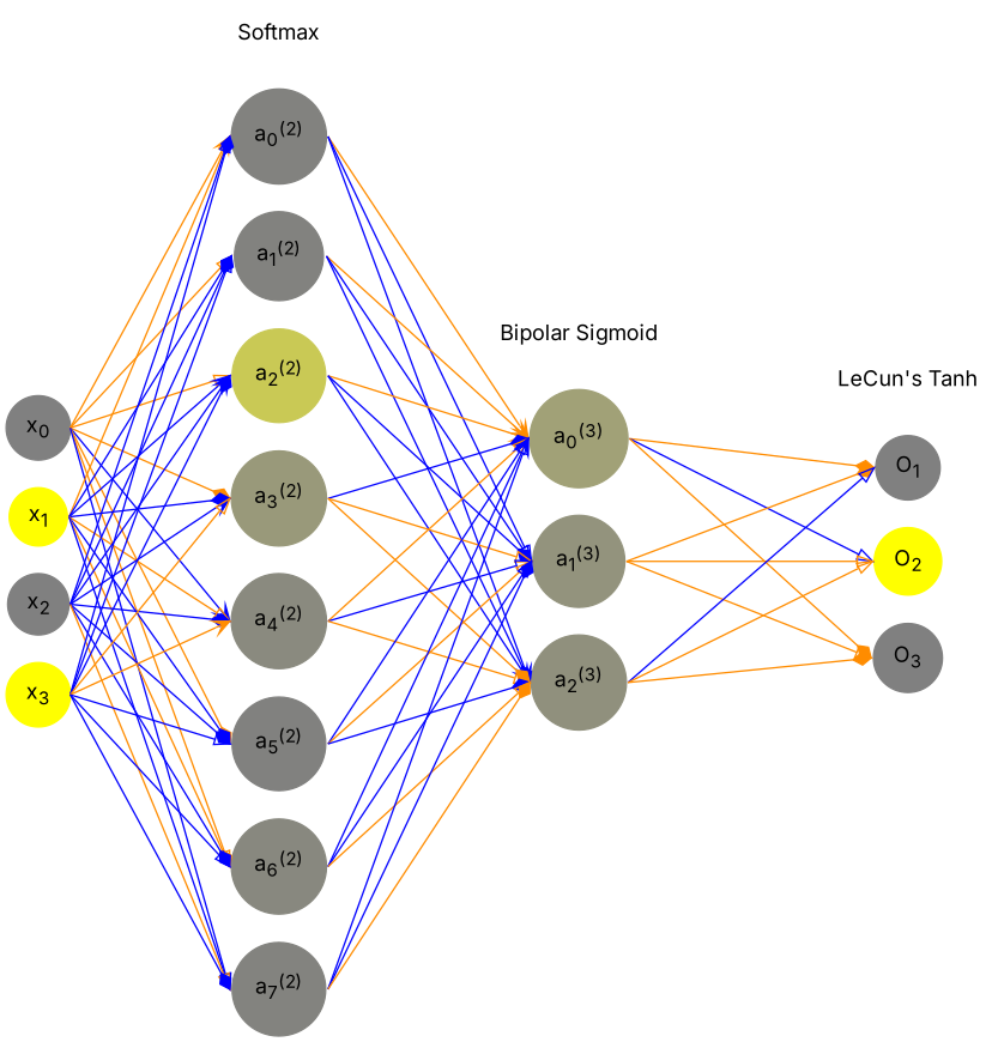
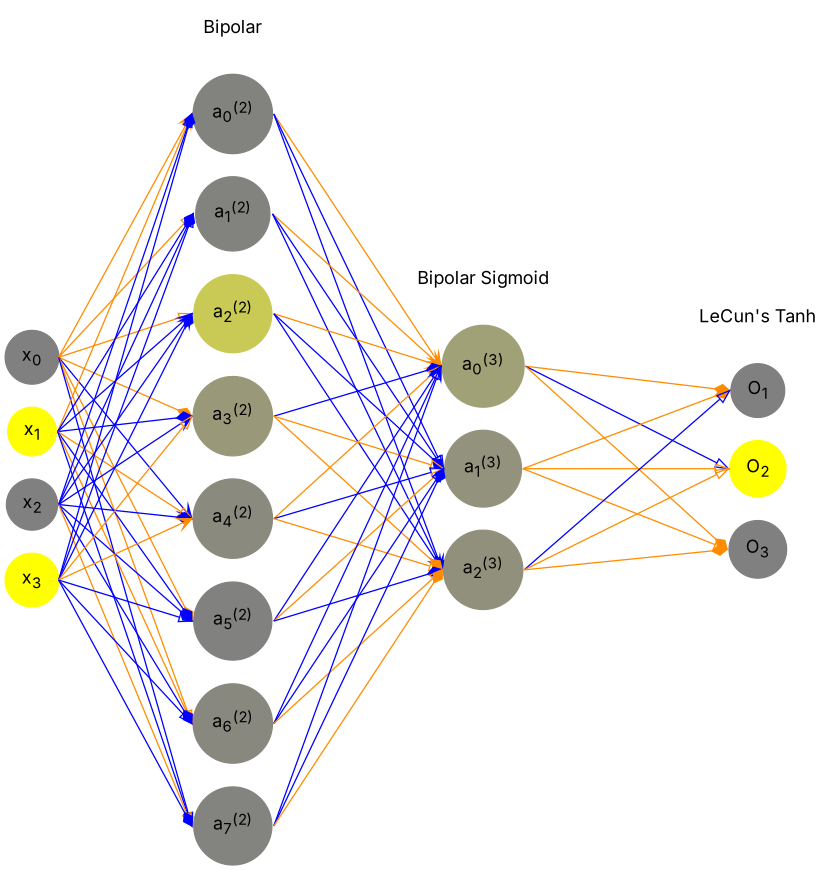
  digraph {
    rankdir=LR
    ranksep=1.4
    splines=false
    fontname=Inter
    node [color="0.1667, 0.0, 0.5" fillcolor="0.1667, 0.0, 0.5" shape=circle style=filled fontname=Inter]
    edge [headport=w style=solid tailport=e fontname=Inter color=blue arrowhead=onormal]
    n1 [label=<x<sub>0</sub>>]
    n2 [color="0.1667, 1.0, 1.0" fillcolor="0.1667, 1.0, 1.0" label=<x<sub>1</sub>>]
    n3 [label=<x<sub>2</sub>>]
    n4 [color="0.1667, 1.0, 1.0" fillcolor="0.1667, 1.0, 1.0" label=<x<sub>3</sub>>]
    n5 [color="0.1667, 0.023207, 0.511603" fillcolor="0.1667, 0.023207, 0.511603" label=<a<sub>0</sub><sup>(2)</sup>>]
    n6 [color="0.1667, 0.017595, 0.508797" fillcolor="0.1667, 0.017595, 0.508797" label=<a<sub>1</sub><sup>(2)</sup>>]
    n7 [color="0.1667, 0.573369, 0.786684" fillcolor="0.1667, 0.573369, 0.786684" label=<a<sub>2</sub><sup>(2)</sup>>]
    n8 [color="0.1667, 0.198398, 0.599199" fillcolor="0.1667, 0.198398, 0.599199" label=<a<sub>3</sub><sup>(2)</sup>>]
    n9 [color="0.1667, 0.081994, 0.540997" fillcolor="0.1667, 0.081994, 0.540997" label=<a<sub>4</sub><sup>(2)</sup>>]
    n10 [color="0.1667, 0.011170, 0.505585" fillcolor="0.1667, 0.011170, 0.505585" label=<a<sub>5</sub><sup>(2)</sup>>]
    n11 [color="0.1667, 0.069796, 0.534898" fillcolor="0.1667, 0.069796, 0.534898" label=<a<sub>6</sub><sup>(2)</sup>>]
    n12 [color="0.1667, 0.024472, 0.512236" fillcolor="0.1667, 0.024472, 0.512236" label=<a<sub>7</sub><sup>(2)</sup>>]
    n13 [color="0.1667, 0.264828, 0.632414" fillcolor="0.1667, 0.264828, 0.632414" label=<a<sub>0</sub><sup>(3)</sup>>]
    n14 [color="0.1667, 0.149772, 0.574886" fillcolor="0.1667, 0.149772, 0.574886" label=<a<sub>1</sub><sup>(3)</sup>>]
    n15 [color="0.1667, 0.127352, 0.563676" fillcolor="0.1667, 0.127352, 0.563676" label=<a<sub>2</sub><sup>(3)</sup>>]
    n16 [label=<O<sub>1</sub>>]
    n17 [color="0.1667, 1.0, 1.0" fillcolor="0.1667, 1.0, 1.0" label=<O<sub>2</sub>>]
    n18 [label=<O<sub>3</sub>>]
-   n19 [label=Softmax shape=plaintext color=gray40 fillcolor="" style=""]
+   n19 [label=Bipolar shape=plaintext color=gray40 fillcolor="" style=""]
    n20 [label="Bipolar Sigmoid" shape=plaintext color=gray40 fillcolor="" style=""]
    n21 [label="LeCun's Tanh" shape=plaintext color=gray40 fillcolor="" style=""]
    subgraph sub_1 {
      n1
    }
    subgraph sub_2 {
      n2
    }
    subgraph sub_3 {
      n3
    }
    subgraph sub_4 {
      n4
    }
    subgraph sub_5 {
      n5
    }
    subgraph sub_6 {
      n6
    }
    subgraph sub_7 {
      n7
    }
    subgraph sub_8 {
      n8
    }
    subgraph sub_9 {
      n9
    }
    subgraph sub_10 {
      n10
    }
    subgraph sub_11 {
      n11
    }
    subgraph sub_12 {
      n12
    }
    subgraph sub_13 {
      n13
    }
    subgraph sub_14 {
      n14
    }
    subgraph sub_15 {
      n15
    }
    subgraph sub_16 {
      n16
    }
    subgraph sub_17 {
      n17
    }
    subgraph sub_18 {
      n18
    }
    subgraph sub_19 {
      rank=same
      n1
      n2
      n3
      n4
    }
    subgraph sub_20 {
      rank=same
      n5
      n6
      n7
      n8
      n9
      n10
      n11
      n12
    }
    subgraph sub_21 {
      rank=same
      n13
      n14
      n15
    }
    subgraph sub_22 {
      rank=same
      n16
      n17
      n18
    }
    subgraph sub_23 {
      rank=same
      n5
      n19
    }
    subgraph sub_24 {
      rank=same
      n13
      n20
    }
    subgraph sub_25 {
      rank=same
      n16
      n21
    }
    n1 -> n2 [style=invis color="" arrowhead=""]
    n1 -> n5 [color=darkorange arrowhead=vee]
    n1 -> n6 [color=darkorange]
    n1 -> n7 [color=darkorange]
    n1 -> n8 [color=darkorange arrowhead=diamond]
    n1 -> n9 [arrowhead=vee]
    n1 -> n10 [color=darkorange arrowhead=diamond]
    n1 -> n11 [color=darkorange]
    n1 -> n12
    n2 -> n3 [style=invis color="" arrowhead=""]
    n2 -> n5 [color=darkorange]
    n2 -> n6 [arrowhead=diamond]
    n2 -> n7 [arrowhead=vee]
    n2 -> n8 [arrowhead=diamond]
    n2 -> n9 [color=darkorange]
    n2 -> n10 [arrowhead=diamond]
    n2 -> n11 [color=darkorange arrowhead=diamond]
    n2 -> n12
    n3 -> n4 [style=invis color="" arrowhead=""]
    n3 -> n5
    n3 -> n6 [arrowhead=diamond]
    n3 -> n7 [arrowhead=vee]
    n3 -> n8 [arrowhead=vee]
    n3 -> n9 [arrowhead=diamond]
    n3 -> n10 [arrowhead=diamond]
    n3 -> n11 [arrowhead=diamond]
    n3 -> n12 [color=darkorange]
    n4 -> n5 [arrowhead=diamond]
    n4 -> n6
    n4 -> n7 [arrowhead=diamond]
    n4 -> n8 [color=darkorange]
    n4 -> n9 [color=darkorange arrowhead=vee]
    n4 -> n10
    n4 -> n11
    n4 -> n12 [arrowhead=diamond]
    n5 -> n6 [style=invis color="" arrowhead=""]
    n5 -> n13 [color=darkorange arrowhead=vee]
    n5 -> n14
    n5 -> n15 [arrowhead=vee]
    n6 -> n7 [style=invis color="" arrowhead=""]
    n6 -> n13 [color=darkorange arrowhead=vee]
    n6 -> n14
    n6 -> n15 [arrowhead=diamond]
    n7 -> n8 [style=invis color="" arrowhead=""]
    n7 -> n13 [color=darkorange arrowhead=vee]
    n7 -> n14 [arrowhead=diamond]
    n7 -> n15 [arrowhead=vee]
    n8 -> n9 [style=invis color="" arrowhead=""]
    n8 -> n13 [arrowhead=diamond]
    n8 -> n14 [color=darkorange]
    n8 -> n15 [color=darkorange arrowhead=diamond]
    n9 -> n10 [style=invis color="" arrowhead=""]
    n9 -> n13 [color=darkorange]
    n9 -> n14
    n9 -> n15 [color=darkorange]
    n10 -> n11 [style=invis color="" arrowhead=""]
    n10 -> n13
    n10 -> n14 [color=darkorange]
    n10 -> n15 [arrowhead=diamond]
    n11 -> n12 [style=invis color="" arrowhead=""]
    n11 -> n13 [arrowhead=vee]
    n11 -> n14
    n11 -> n15 [color=darkorange]
    n12 -> n13
    n12 -> n14 [arrowhead=diamond]
    n12 -> n15 [color=darkorange arrowhead=diamond]
    n13 -> n14 [style=invis color="" arrowhead=""]
    n13 -> n16 [color=darkorange arrowhead=diamond]
    n13 -> n17
    n13 -> n18 [color=darkorange arrowhead=diamond]
    n14 -> n15 [style=invis color="" arrowhead=""]
    n14 -> n16 [color=darkorange arrowhead=diamond]
    n14 -> n17 [color=darkorange]
    n14 -> n18 [color=darkorange]
    n15 -> n16
    n15 -> n17 [color=darkorange]
    n15 -> n18 [color=darkorange arrowhead=diamond]
    n16 -> n17 [style=invis color="" arrowhead=""]
    n17 -> n18 [style=invis color="" arrowhead=""]
    n19 -> n5 [style=invis color="" arrowhead=""]
    n20 -> n13 [style=invis color="" arrowhead=""]
    n21 -> n16 [style=invis color="" arrowhead=""]
  }
